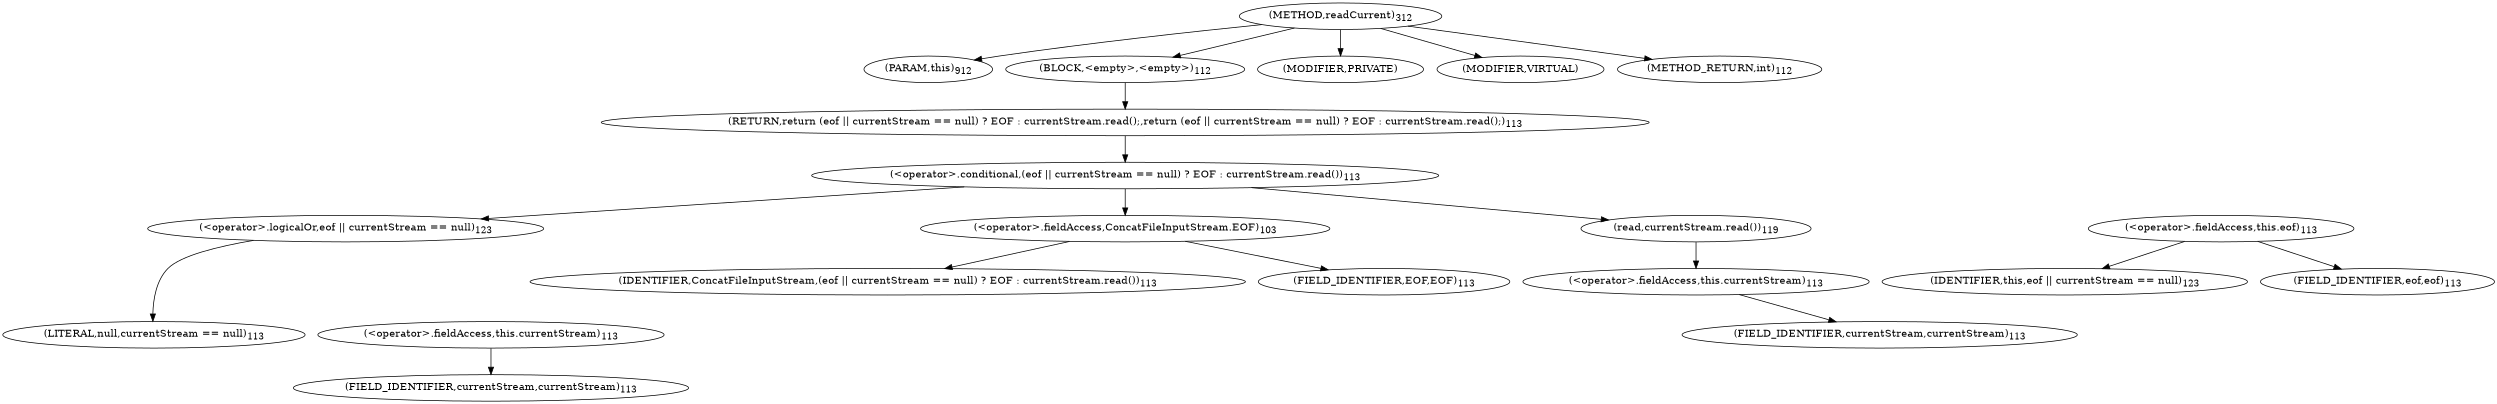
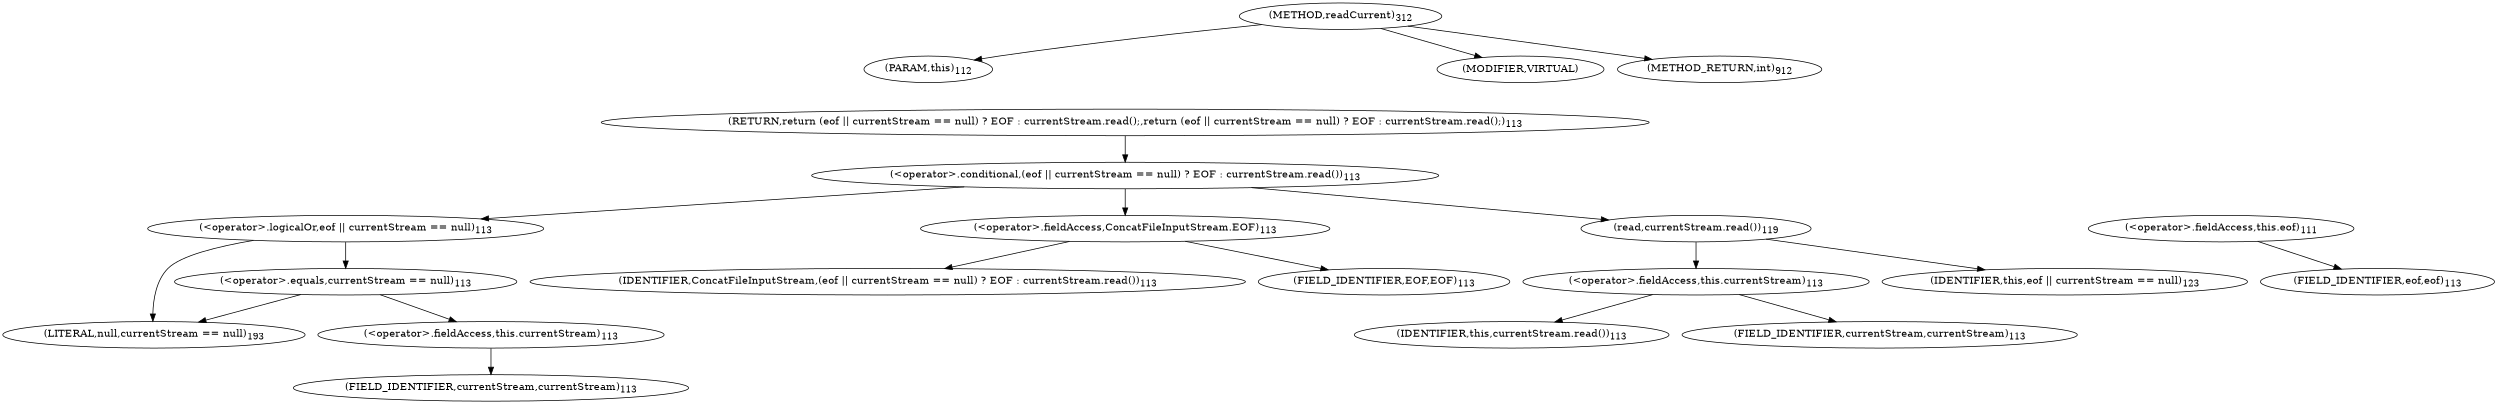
  digraph {
    n1 [label=<(METHOD,readCurrent)<SUB>312</SUB>>]
-   n2 [label=<(PARAM,this)<SUB>912</SUB>>]
-   n3 [label=<(BLOCK,&lt;empty&gt;,&lt;empty&gt;)<SUB>112</SUB>>]
-   n4 [label=<(MODIFIER,PRIVATE)>]
+   n2 [label=<(PARAM,this)<SUB>112</SUB>>]
    n5 [label=<(MODIFIER,VIRTUAL)>]
-   n6 [label=<(METHOD_RETURN,int)<SUB>112</SUB>>]
+   n6 [label=<(METHOD_RETURN,int)<SUB>912</SUB>>]
    n7 [label=<(RETURN,return (eof || currentStream == null) ? EOF : currentStream.read();,return (eof || currentStream == null) ? EOF : currentStream.read();)<SUB>113</SUB>>]
    n8 [label=<(&lt;operator&gt;.conditional,(eof || currentStream == null) ? EOF : currentStream.read())<SUB>113</SUB>>]
-   n9 [label=<(&lt;operator&gt;.logicalOr,eof || currentStream == null)<SUB>123</SUB>>]
-   n10 [label=<(&lt;operator&gt;.fieldAccess,ConcatFileInputStream.EOF)<SUB>103</SUB>>]
+   n9 [label=<(&lt;operator&gt;.logicalOr,eof || currentStream == null)<SUB>113</SUB>>]
+   n10 [label=<(&lt;operator&gt;.fieldAccess,ConcatFileInputStream.EOF)<SUB>113</SUB>>]
    n11 [label=<(read,currentStream.read())<SUB>119</SUB>>]
-   n13 [label=<(LITERAL,null,currentStream == null)<SUB>113</SUB>>]
+   n12 [label=<(&lt;operator&gt;.equals,currentStream == null)<SUB>113</SUB>>]
+   n13 [label=<(LITERAL,null,currentStream == null)<SUB>193</SUB>>]
    n14 [label=<(IDENTIFIER,ConcatFileInputStream,(eof || currentStream == null) ? EOF : currentStream.read())<SUB>113</SUB>>]
    n15 [label=<(FIELD_IDENTIFIER,EOF,EOF)<SUB>113</SUB>>]
    n16 [label=<(&lt;operator&gt;.fieldAccess,this.currentStream)<SUB>113</SUB>>]
-   n17 [label=<(&lt;operator&gt;.fieldAccess,this.eof)<SUB>113</SUB>>]
+   n17 [label=<(&lt;operator&gt;.fieldAccess,this.eof)<SUB>111</SUB>>]
    n18 [label=<(IDENTIFIER,this,eof || currentStream == null)<SUB>123</SUB>>]
    n19 [label=<(FIELD_IDENTIFIER,eof,eof)<SUB>113</SUB>>]
    n20 [label=<(&lt;operator&gt;.fieldAccess,this.currentStream)<SUB>113</SUB>>]
    n21 [label=<(FIELD_IDENTIFIER,currentStream,currentStream)<SUB>113</SUB>>]
+   n22 [label=<(IDENTIFIER,this,currentStream.read())<SUB>113</SUB>>]
    n23 [label=<(FIELD_IDENTIFIER,currentStream,currentStream)<SUB>113</SUB>>]
    n1 -> n2
-   n1 -> n3
-   n1 -> n4
    n1 -> n5
    n1 -> n6
-   n3 -> n7
    n7 -> n8
    n8 -> n9
    n8 -> n10
    n8 -> n11
+   n9 -> n12
    n9 -> n13
    n10 -> n14
    n10 -> n15
    n11 -> n16
+   n12 -> n13
+   n12 -> n20
+   n16 -> n22
    n16 -> n23
-   n17 -> n18
+   n11 -> n18
    n17 -> n19
    n20 -> n21
  }
